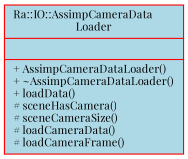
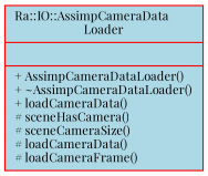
  digraph {
    fontname="Playfair Display"
-   n1 [color=red fillcolor=lightblue fontcolor=black fontname="Playfair Display" fontsize=10 height=0.2 label="{Ra::IO::AssimpCameraData\lLoader\n||+ AssimpCameraDataLoader()\l+ ~AssimpCameraDataLoader()\l+ loadData()\l# sceneHasCamera()\l# sceneCameraSize()\l# loadCameraData()\l# loadCameraFrame()\l}" shape=record style=filled width=0.4]
+   n1 [color=red fillcolor=lightblue fontcolor=black fontname="Playfair Display" fontsize=10 height=0.2 label="{Ra::IO::AssimpCameraData\lLoader\n||+ AssimpCameraDataLoader()\l+ ~AssimpCameraDataLoader()\l+ loadCameraData()\l# sceneHasCamera()\l# sceneCameraSize()\l# loadCameraData()\l# loadCameraFrame()\l}" shape=record style=filled width=0.4]
  }
